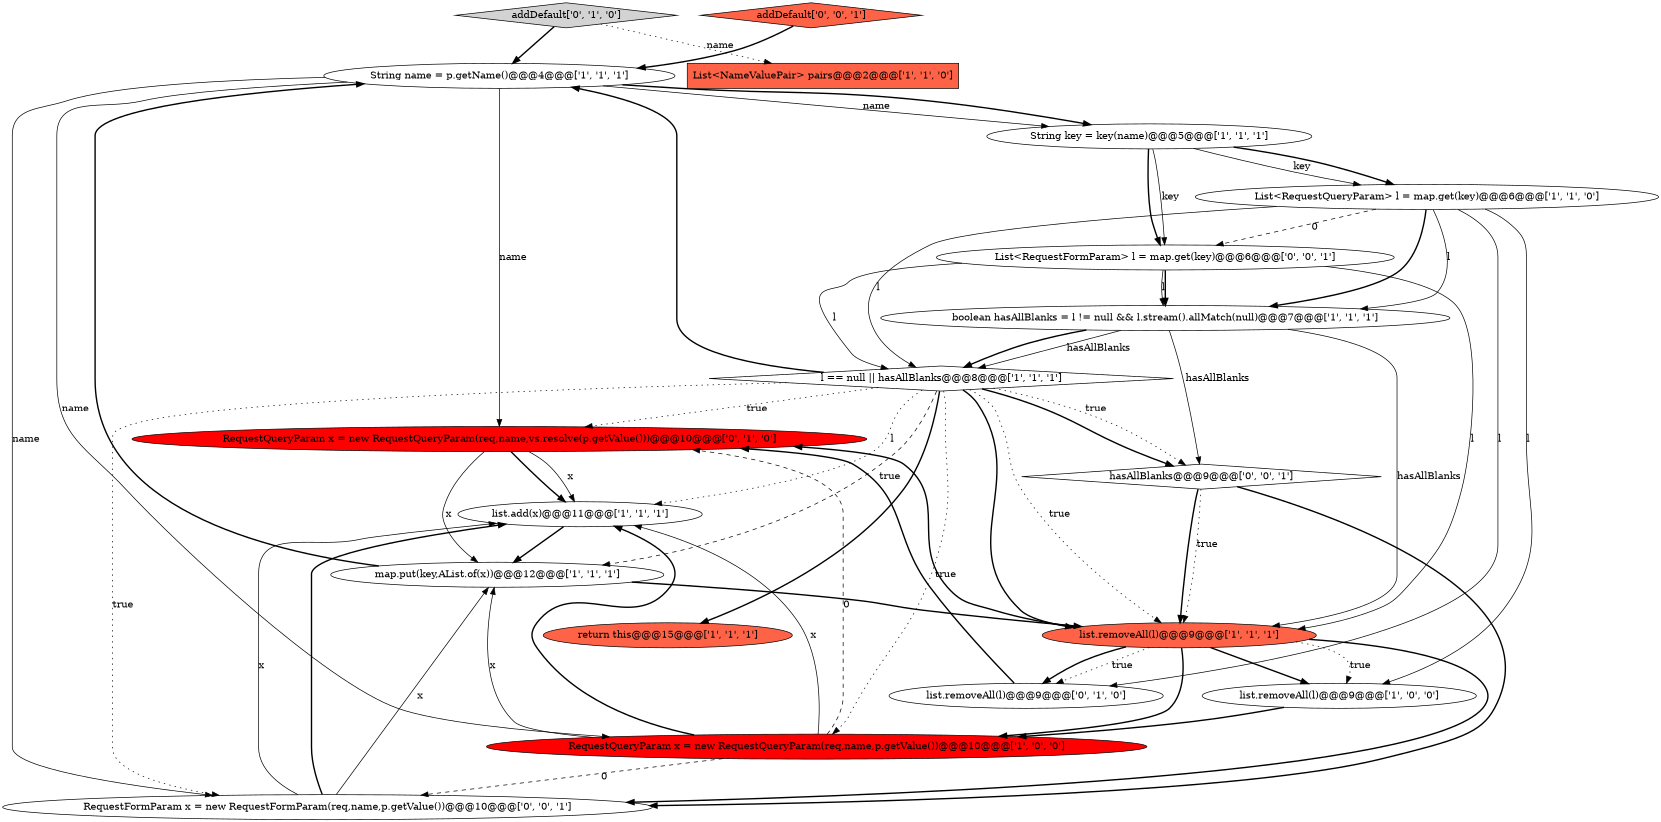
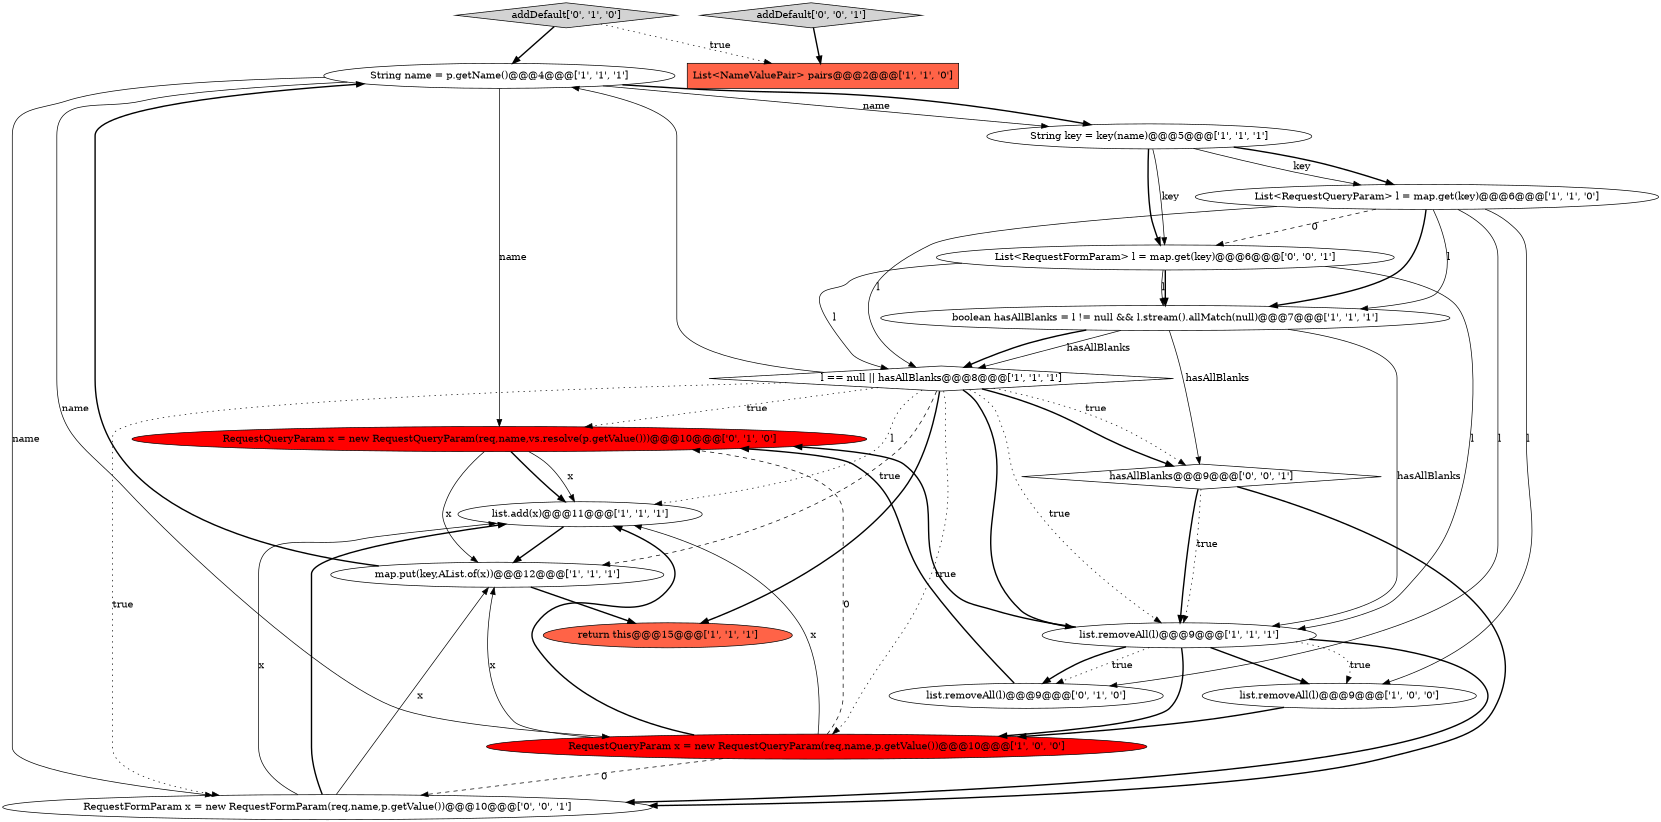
  digraph {
    node [fillcolor=white shape=ellipse style=filled]
    edge [style=bold]
    n1 [label="String name = p.getName()@@@4@@@['1', '1', '1']"]
    n2 [fillcolor=red label="RequestQueryParam x = new RequestQueryParam(req,name,vs.resolve(p.getValue()))@@@10@@@['0', '1', '0']"]
    n3 [label="RequestFormParam x = new RequestFormParam(req,name,p.getValue())@@@10@@@['0', '0', '1']"]
    n4 [fillcolor=red label="RequestQueryParam x = new RequestQueryParam(req,name,p.getValue())@@@10@@@['1', '0', '0']"]
    n5 [label="String key = key(name)@@@5@@@['1', '1', '1']"]
    n6 [label="list.add(x)@@@11@@@['1', '1', '1']"]
    n7 [label="map.put(key,AList.of(x))@@@12@@@['1', '1', '1']"]
    n8 [label="List<RequestQueryParam> l = map.get(key)@@@6@@@['1', '1', '0']"]
    n9 [label="List<RequestFormParam> l = map.get(key)@@@6@@@['0', '0', '1']"]
    n10 [fillcolor=lightgray label="addDefault['0', '1', '0']" shape=diamond]
    n11 [fillcolor=tomato label="List<NameValuePair> pairs@@@2@@@['1', '1', '0']" shape=box]
    n12 [label="hasAllBlanks@@@9@@@['0', '0', '1']" shape=diamond]
-   n13 [fillcolor=tomato label="list.removeAll(l)@@@9@@@['1', '1', '1']"]
+   n13 [label="list.removeAll(l)@@@9@@@['1', '1', '1']"]
    n14 [label="list.removeAll(l)@@@9@@@['0', '1', '0']"]
    n15 [label="list.removeAll(l)@@@9@@@['1', '0', '0']"]
    n16 [fillcolor=tomato label="return this@@@15@@@['1', '1', '1']"]
    n17 [label="l == null || hasAllBlanks@@@8@@@['1', '1', '1']" shape=diamond]
    n18 [label="boolean hasAllBlanks = l != null && l.stream().allMatch(null)@@@7@@@['1', '1', '1']"]
-   n19 [fillcolor=tomato label="addDefault['0', '0', '1']" shape=diamond]
+   n19 [fillcolor=lightgray label="addDefault['0', '0', '1']" shape=diamond]
    n1 -> n2 [label=name style=solid]
    n1 -> n3 [label=name style=solid]
    n1 -> n4 [label=name style=solid]
    n1 -> n5
    n1 -> n5 [label=name style=solid]
    n2 -> n6
    n2 -> n6 [label=x style=solid]
    n2 -> n7 [label=x style=solid]
    n3 -> n6
    n3 -> n6 [label=x style=solid]
    n3 -> n7 [label=x style=solid]
    n4 -> n2 [label=0 style=dashed]
    n4 -> n3 [label=0 style=dashed]
    n4 -> n6
    n4 -> n6 [label=x style=solid]
    n4 -> n7 [label=x style=solid]
    n5 -> n8
    n5 -> n8 [label=key style=solid]
    n5 -> n9
    n5 -> n9 [label=key style=solid]
    n6 -> n7
    n7 -> n1
-   n7 -> n13
+   n7 -> n16
    n8 -> n9 [label=0 style=dashed]
    n8 -> n14 [label=l style=solid]
    n8 -> n15 [label=l style=solid]
    n8 -> n17 [label=l style=solid]
    n8 -> n18 [label=l style=solid]
    n8 -> n18
    n9 -> n13 [label=l style=solid]
    n9 -> n17 [label=l style=solid]
    n9 -> n18 [label=l style=solid]
    n9 -> n18
    n10 -> n1
-   n10 -> n11 [label=name style=dotted]
+   n10 -> n11 [label=true style=dotted]
    n12 -> n3
    n12 -> n13 [label=true style=dotted]
    n12 -> n13
    n13 -> n2
    n13 -> n3
    n13 -> n4
    n13 -> n14
    n13 -> n14 [label=true style=dotted]
    n13 -> n15 [label=true style=dotted]
    n13 -> n15
    n14 -> n2
    n15 -> n4
-   n17 -> n1
+   n17 -> n1 [style=solid]
    n17 -> n2 [label=true style=dotted]
    n17 -> n3 [label=true style=dotted]
    n17 -> n4 [label=true style=dotted]
    n17 -> n6 [label=l style=dotted]
    n17 -> n7 [label=true style=dashed]
    n17 -> n12
    n17 -> n12 [label=true style=dotted]
    n17 -> n13
    n17 -> n13 [label=true style=dotted]
    n17 -> n16
    n18 -> n12 [label=hasAllBlanks style=solid]
    n18 -> n13 [label=hasAllBlanks style=solid]
    n18 -> n17
    n18 -> n17 [label=hasAllBlanks style=solid]
-   n19 -> n1
+   n19 -> n11
  }
